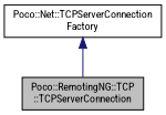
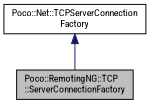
  digraph {
    fontname="Roboto Condensed"
    node [color=black fontname="Roboto Condensed" fontsize=10 shape=record style=filled]
-   n1 [fillcolor=grey75 fontcolor=black height=0.2 label="Poco::RemotingNG::TCP\l::TCPServerConnection" width=0.4]
+   n1 [fillcolor=grey75 fontcolor=black height=0.2 label="Poco::RemotingNG::TCP\l::ServerConnectionFactory" width=0.4]
    n2 [fillcolor=white height=0.2 label="Poco::Net::TCPServerConnection\lFactory" width=0.4]
    n2 -> n1 [color=midnightblue dir=back fontname="Roboto Condensed" fontsize=10 labelfontname=Helvetica labelfontsize=10 style=solid]
  }
